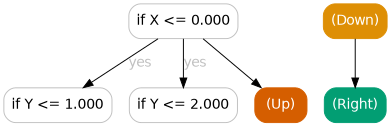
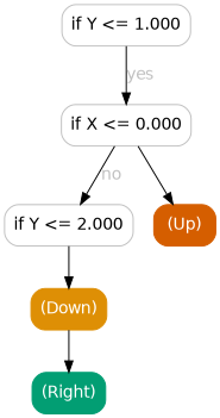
  digraph {
    node [color=gray fillcolor=white fontname=helvetica shape=box style="filled, rounded"]
    edge [fontcolor=gray fontname=helvetica]
    n1 [height=0.5 label="if X <= 0.000" width=1.5694]
    n2 [height=0.5 label="if Y <= 1.000" width=1.5556]
    n3 [height=0.5 label="if Y <= 2.000" width=1.5556]
    n4 [color="#d55e00" fillcolor="#d55e00" fontcolor=white height=0.5 label="(Up)" width=0.75]
    n5 [color="#de8f05" fillcolor="#de8f05" fontcolor=white height=0.5 label="(Down)" width=0.91667]
    n6 [color="#029e73" fillcolor="#029e73" fontcolor=white height=0.5 label="(Right)" width=0.88889]
-   n1 -> n2 [label=yes]
-   n1 -> n3 [label=yes]
+   n2 -> n1 [label=yes]
+   n1 -> n3 [label=no]
    n1 -> n4
+   n3 -> n5
    n5 -> n6
  }
